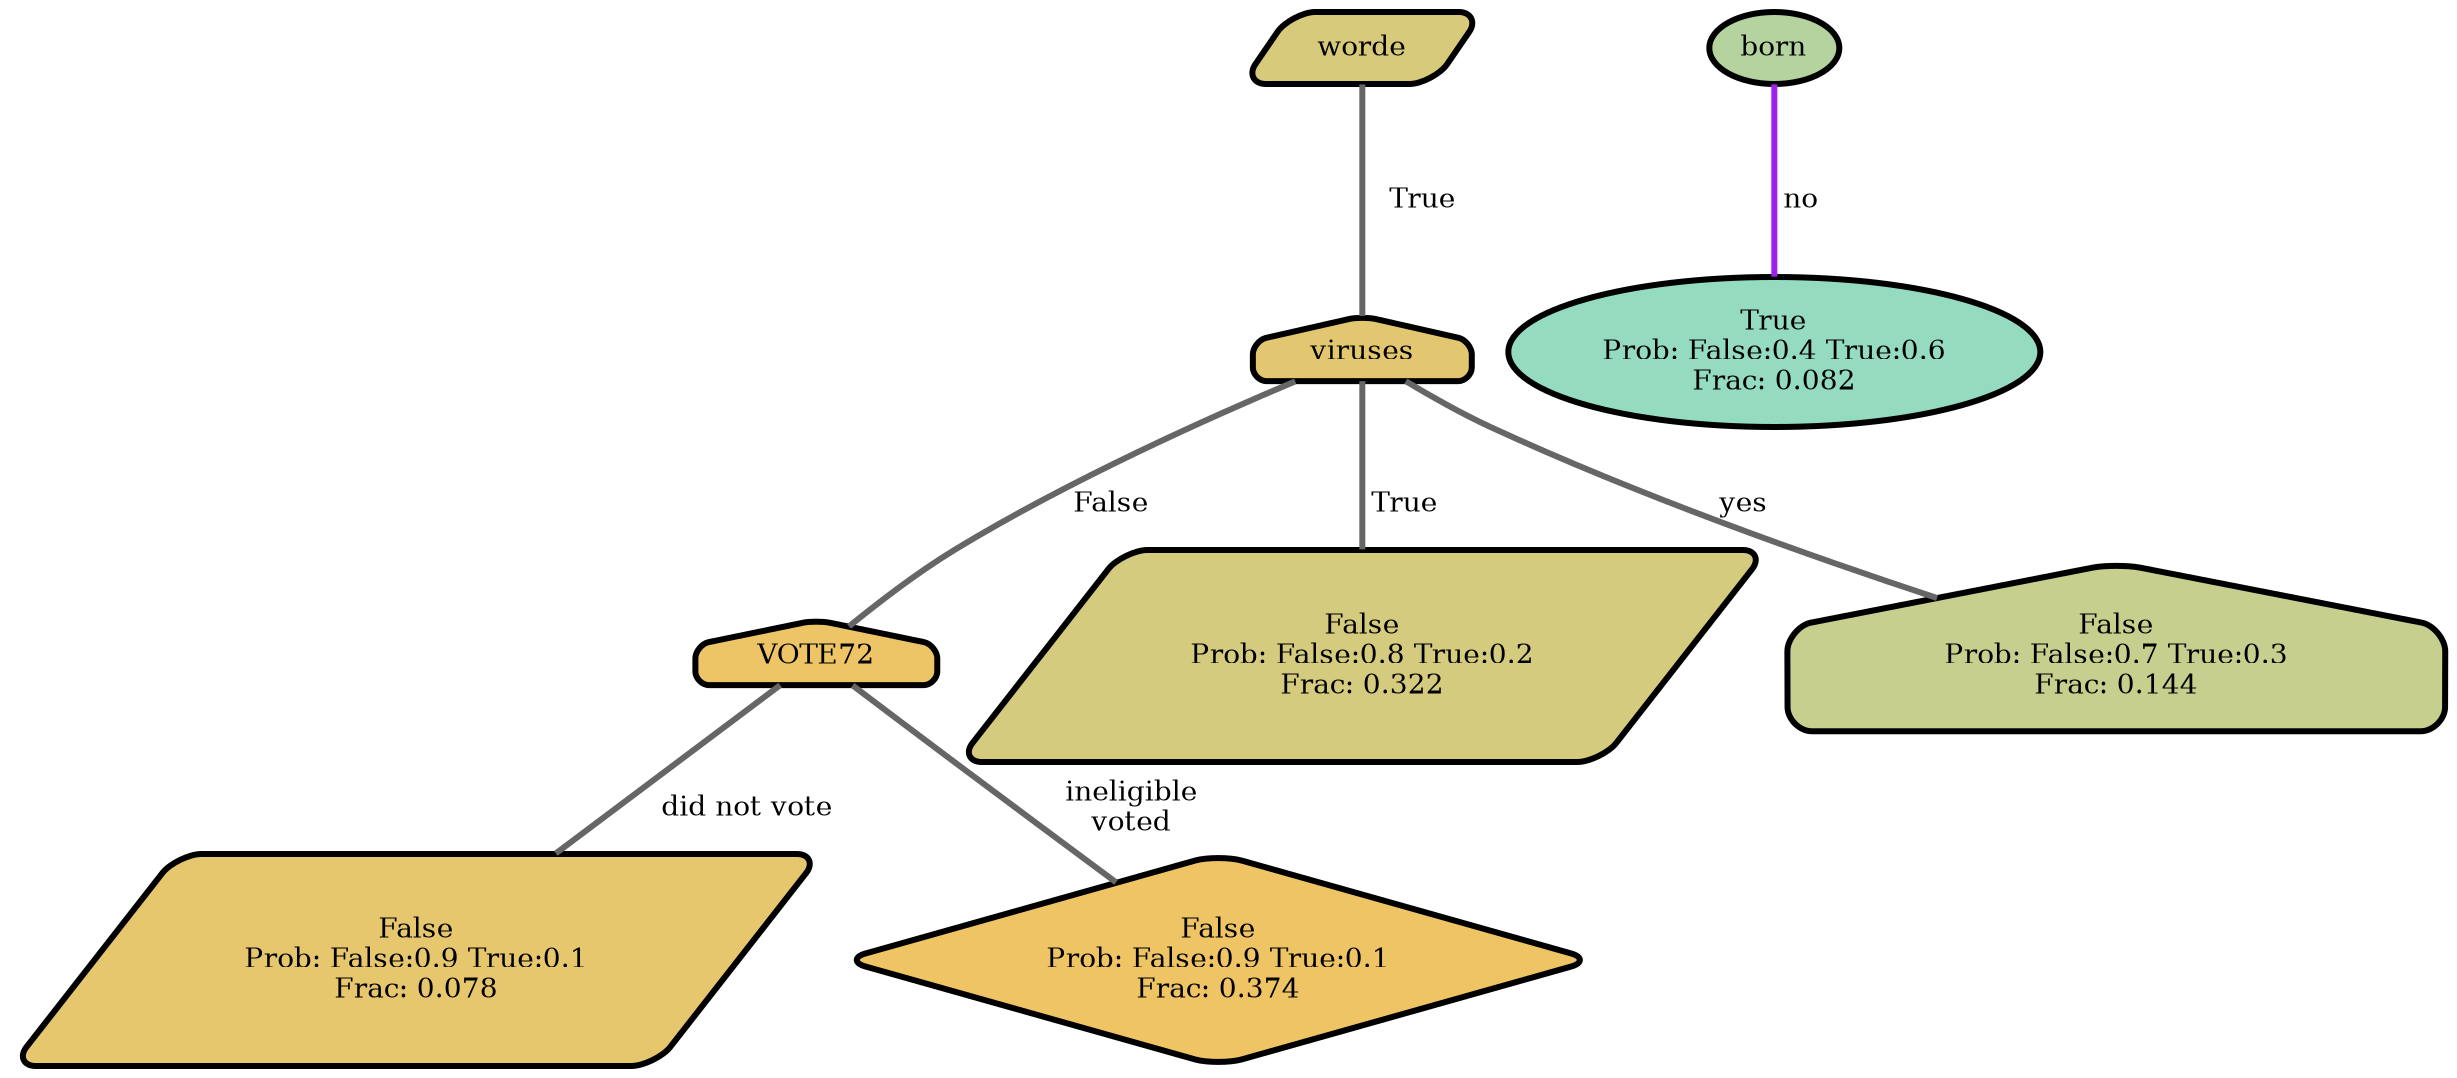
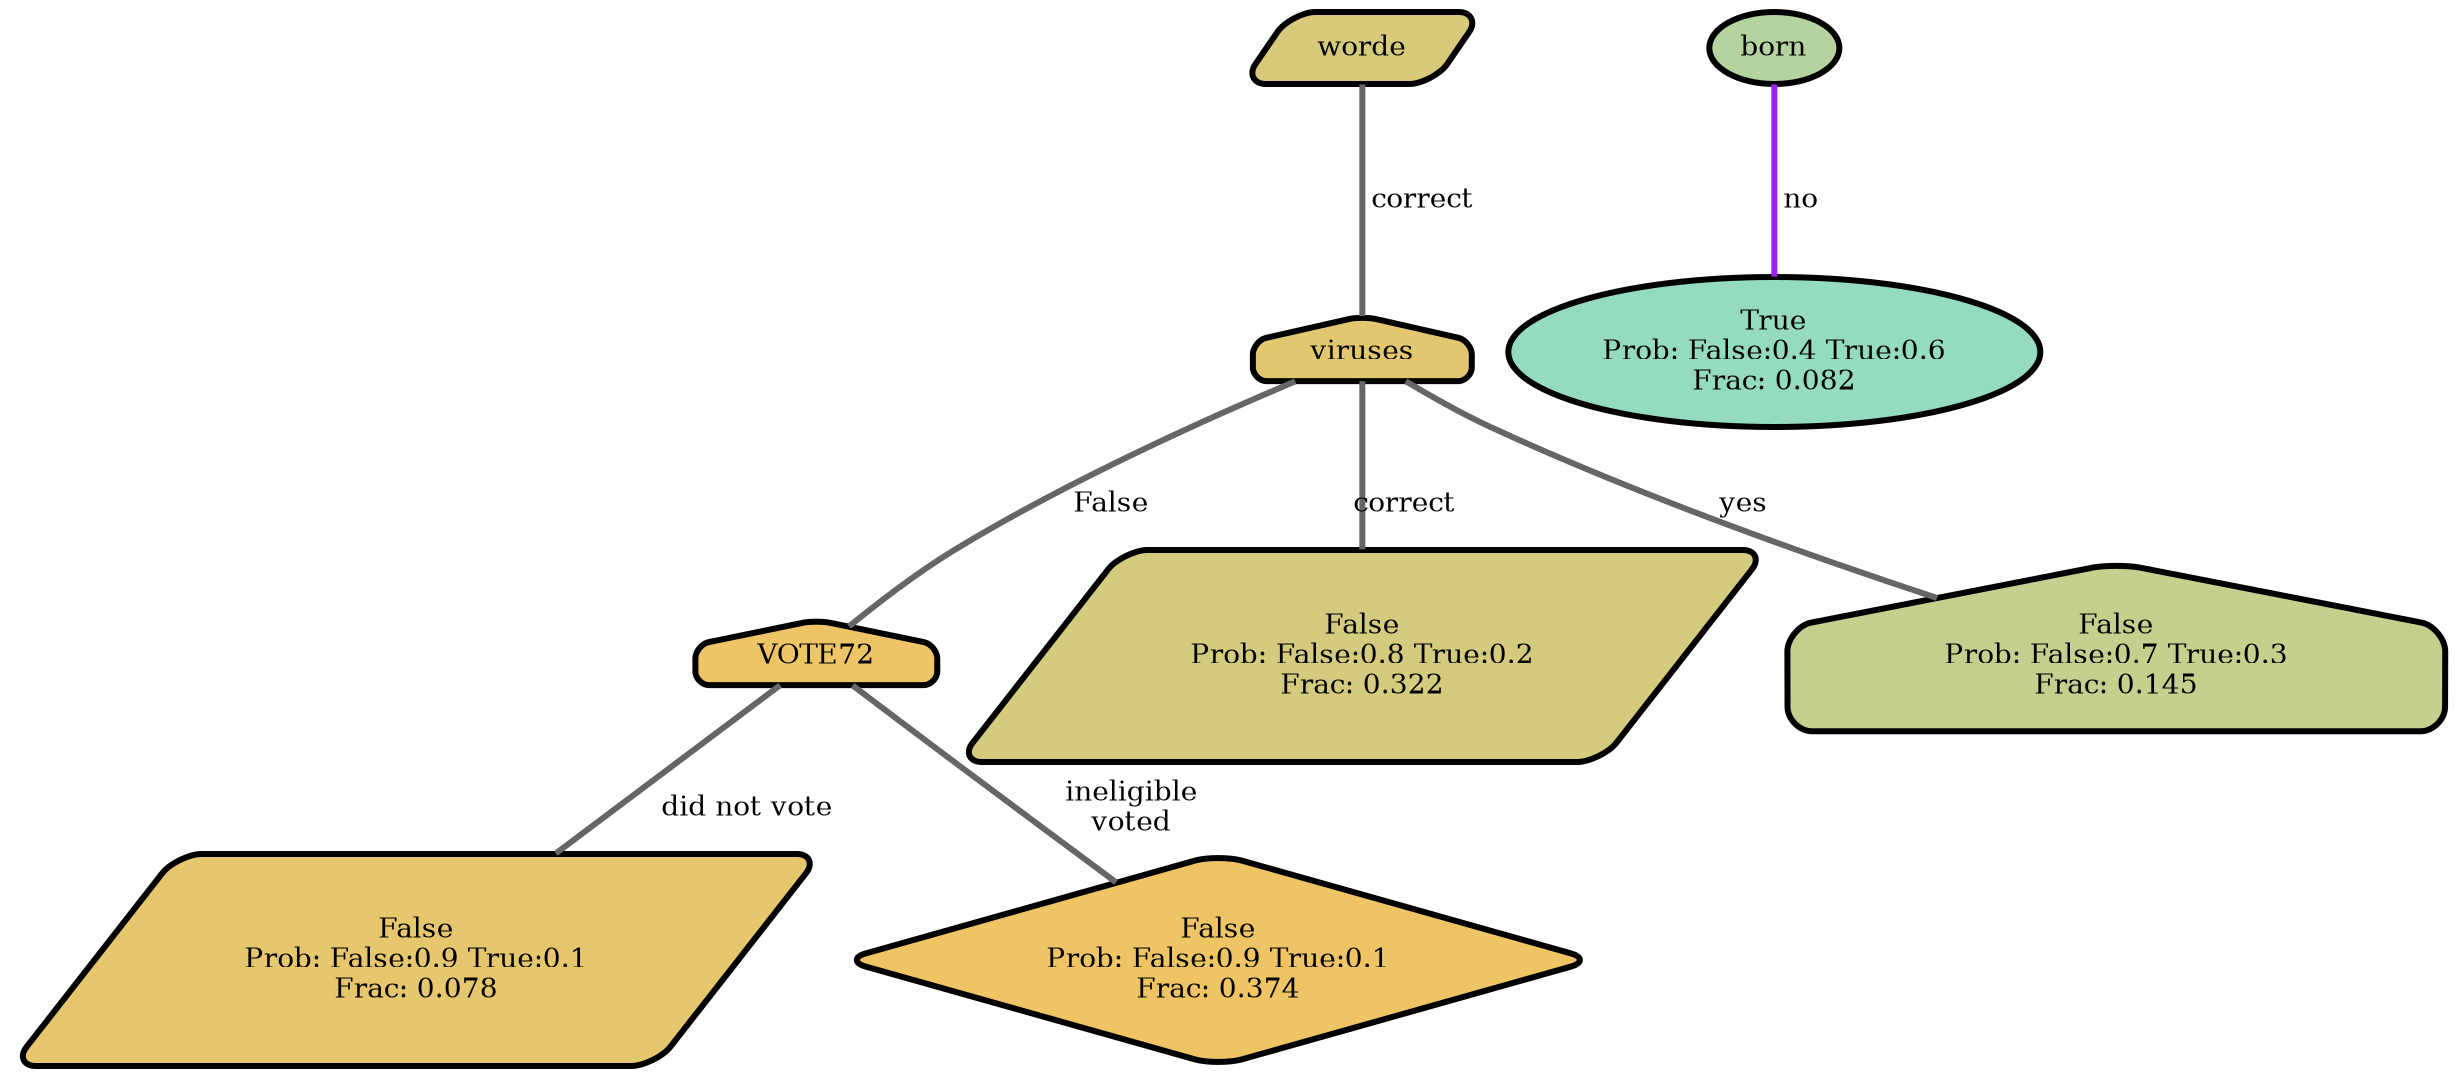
  graph {
    fontname="DejaVu Serif"
    ranksep="0 equally"
    splines=straight
    node [color=black fontcolor=black fontname="DejaVu Serif" penwidth=3 shape=parallelogram style="filled, rounded"]
    edge [color=gray40 fontname="DejaVu Serif" penwidth=3]
    n1 [fillcolor="#e6c76e" label="False\nProb: False:0.9 True:0.1\nFrac: 0.078"]
    n2 [fillcolor="#edc566" label=VOTE72 shape=house]
    n3 [fillcolor="#eec465" label="False\nProb: False:0.9 True:0.1\nFrac: 0.374" shape=diamond]
    n4 [fillcolor="#e3c770" label=viruses shape=house]
    n5 [fillcolor="#d5cb7e" label="False\nProb: False:0.8 True:0.2\nFrac: 0.322"]
-   n6 [fillcolor="#c6cf8d" label="False\nProb: False:0.7 True:0.3\nFrac: 0.144" shape=house]
+   n6 [fillcolor="#c6cf8d" label="False\nProb: False:0.7 True:0.3\nFrac: 0.145" shape=house]
    n7 [fillcolor="#d8ca7b" label=worde]
    n8 [fillcolor="#b4d39f" label=born shape=ellipse]
    n9 [fillcolor="#94dbbf" label="True\nProb: False:0.4 True:0.6\nFrac: 0.082" shape=ellipse]
    subgraph sub_1 {
      rank=same
    }
    n2 -- n1 [label=" did not vote"]
    n2 -- n3 [label=" ineligible\n voted"]
    n4 -- n2 [label=" False"]
-   n4 -- n5 [label=" True"]
+   n4 -- n5 [label=" correct"]
    n4 -- n6 [label=" yes"]
-   n7 -- n4 [label=" True"]
+   n7 -- n4 [label=" correct"]
    n8 -- n9 [color=purple label=" no"]
  }
